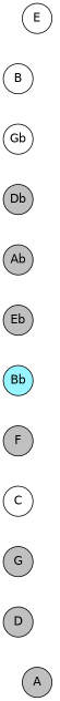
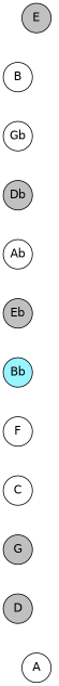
  graph {
    mindist=.1
    node [fillcolor=gray fontname=Helvetica margin=0 shape=circle style=filled]
    edge [style=invis]
-   E [fillcolor=white]
+   E
    B [fillcolor=white]
    Gb [fillcolor=white]
    Db
-   Ab
+   Ab [fillcolor=white]
    Eb
    Bb [fillcolor=cadetblue1]
-   F
+   F [fillcolor=white]
    C [fillcolor=white]
    G
    D
-   A
+   A [fillcolor=white]
    subgraph sub_1 {
      E
      B
      Gb
      Db
      Ab
      Eb
      Bb
      F
      C
      G
      D
      A
    }
    E -- B
    B -- Gb
    Gb -- Db
    Db -- Ab
    Ab -- Eb
    Eb -- Bb
    Bb -- F
    F -- C
    C -- G
    G -- D
    D -- A
    A -- E
  }
